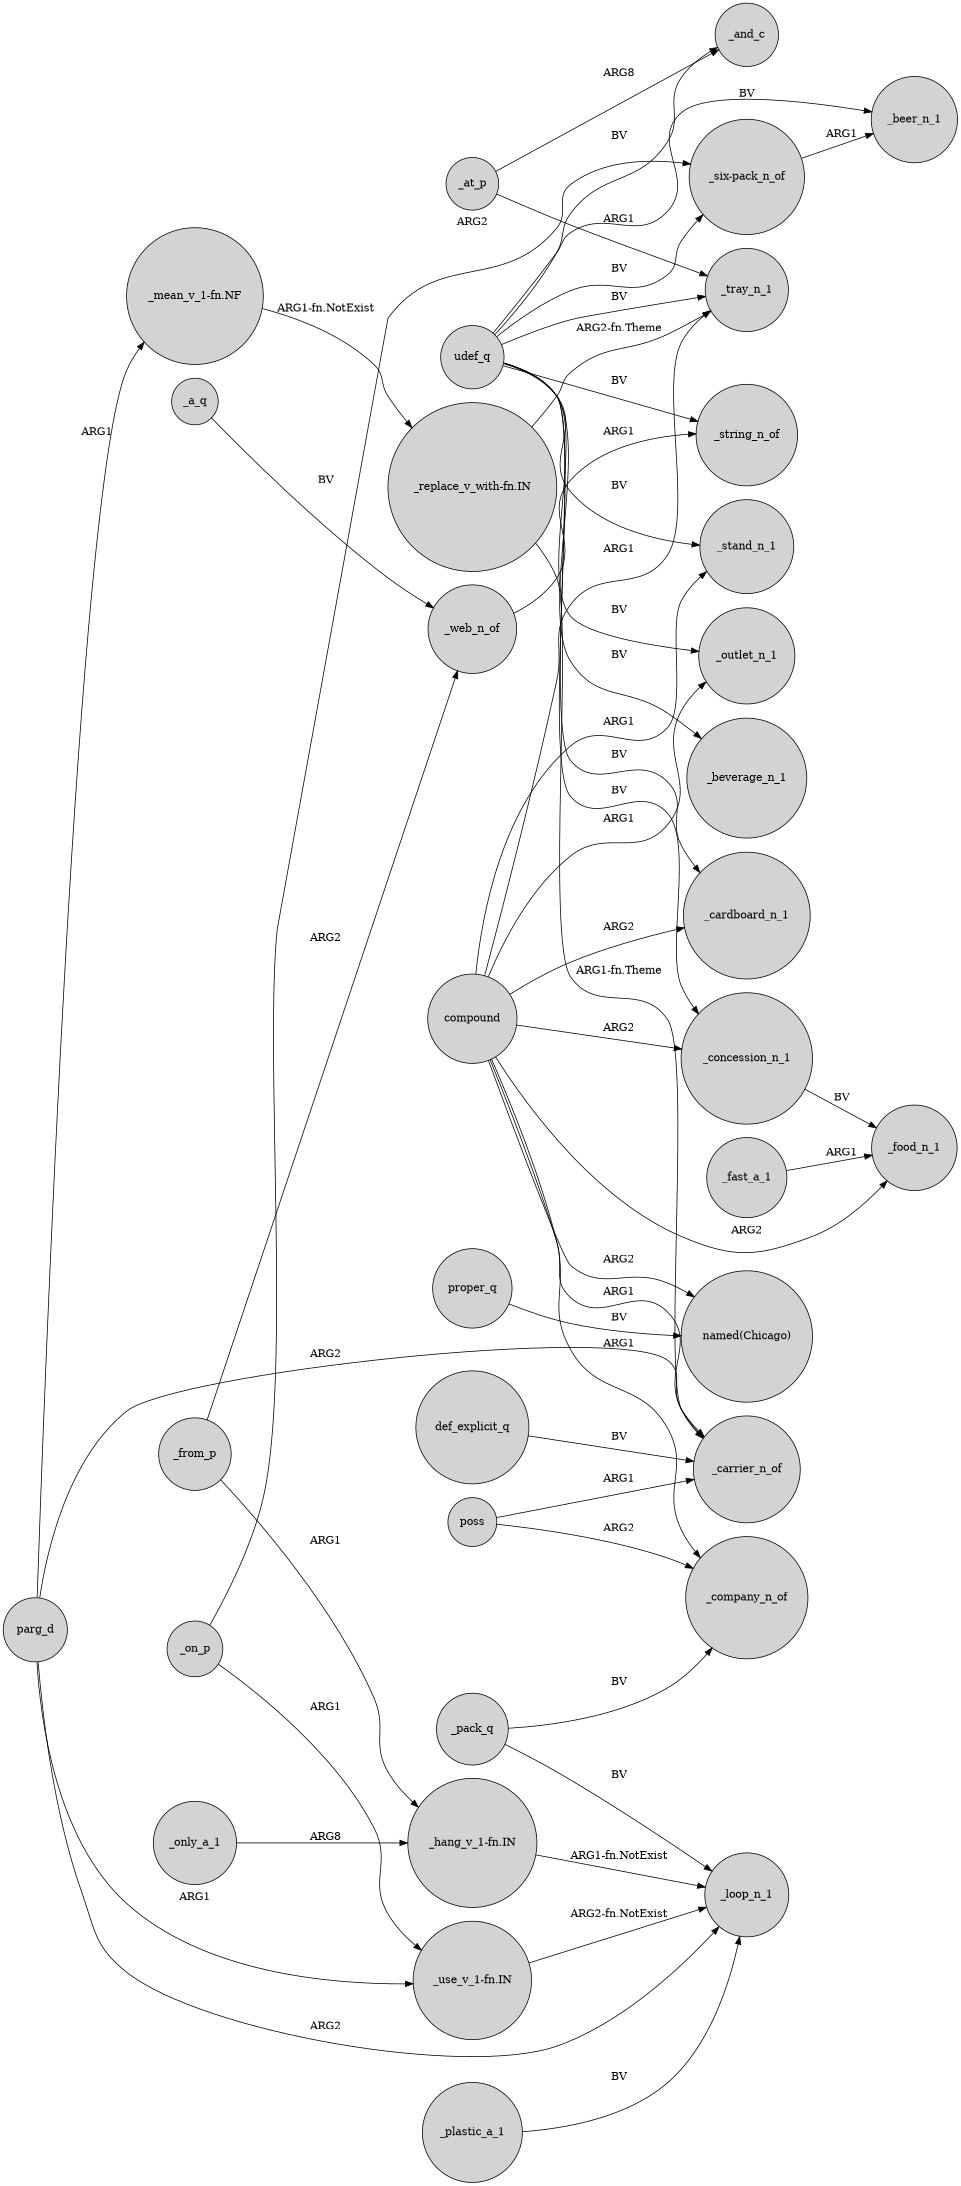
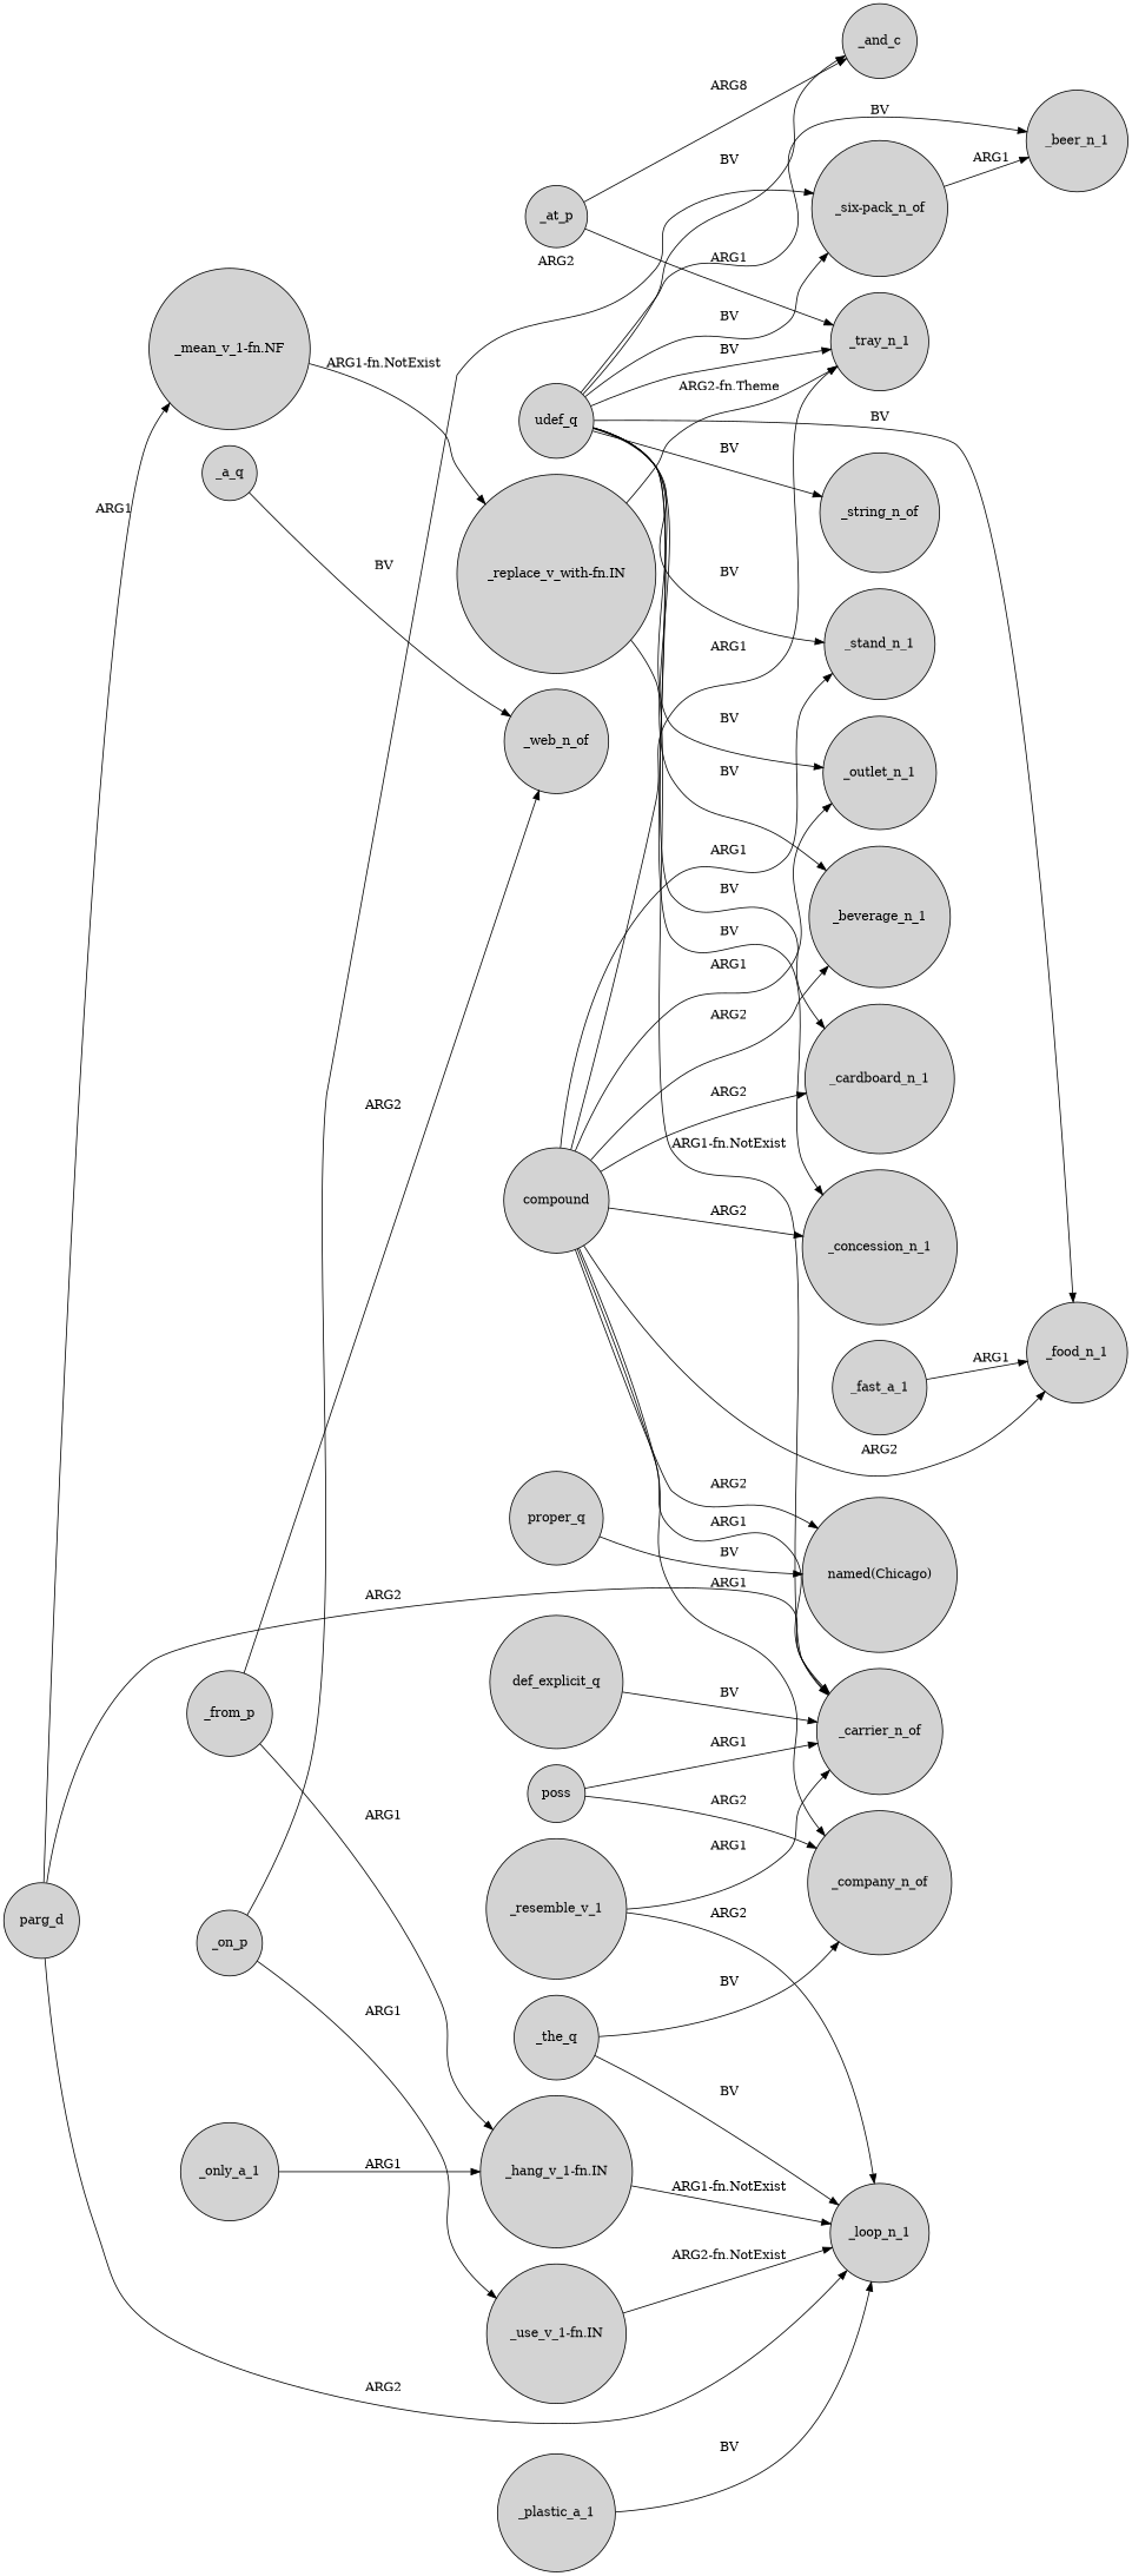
  digraph {
    rankdir=LR
    node [shape=circle style=filled]
    compound
    _food_n_1
    _stand_n_1
    _tray_n_1
    _carrier_n_of
    "named(Chicago)"
    _cardboard_n_1
    _company_n_of
    _beverage_n_1
    _concession_n_1
    _outlet_n_1
    _fast_a_1
    udef_q
    "_six-pack_n_of"
    _beer_n_1
    _string_n_of
    _and_c
    _from_p
    _web_n_of
    "_hang_v_1-fn.IN"
    _loop_n_1
    "_replace_v_with-fn.IN"
    poss
    _only_a_1
    def_explicit_q
+   _resemble_v_1
    _plastic_a_1
-   _the_q [label=_pack_q]
+   _the_q
    parg_d
    "_mean_v_1-fn.NF"
    "_use_v_1-fn.IN"
    _on_p
    _at_p
    _a_q
    proper_q
    compound -> _food_n_1 [label=ARG2]
    compound -> _stand_n_1 [label=ARG1]
    compound -> _tray_n_1 [label=ARG1]
    compound -> _carrier_n_of [label=ARG1]
    compound -> "named(Chicago)" [label=ARG2]
    compound -> _cardboard_n_1 [label=ARG2]
    compound -> _company_n_of [label=ARG1]
+   compound -> _beverage_n_1 [label=ARG2]
    compound -> _concession_n_1 [label=ARG2]
    compound -> _outlet_n_1 [label=ARG1]
    _fast_a_1 -> _food_n_1 [label=ARG1]
-   _concession_n_1 -> _food_n_1 [label=BV]
+   udef_q -> _food_n_1 [label=BV]
    udef_q -> _stand_n_1 [label=BV]
    udef_q -> _tray_n_1 [label=BV]
    udef_q -> _cardboard_n_1 [label=BV]
    udef_q -> _beverage_n_1 [label=BV]
    udef_q -> _concession_n_1 [label=BV]
    udef_q -> _outlet_n_1 [label=BV]
    udef_q -> "_six-pack_n_of" [label=BV]
    udef_q -> _beer_n_1 [label=BV]
    udef_q -> _string_n_of [label=BV]
    udef_q -> _and_c [label=BV]
    "_six-pack_n_of" -> _beer_n_1 [label=ARG1]
    _from_p -> _web_n_of [label=ARG2]
    _from_p -> "_hang_v_1-fn.IN" [label=ARG1]
-   _web_n_of -> _string_n_of [label=ARG1]
    "_hang_v_1-fn.IN" -> _loop_n_1 [label="ARG1-fn.NotExist"]
    "_replace_v_with-fn.IN" -> _tray_n_1 [label="ARG2-fn.Theme"]
-   "_replace_v_with-fn.IN" -> _carrier_n_of [label="ARG1-fn.Theme"]
+   "_replace_v_with-fn.IN" -> _carrier_n_of [label="ARG1-fn.NotExist"]
    poss -> _carrier_n_of [label=ARG1]
    poss -> _company_n_of [label=ARG2]
-   _only_a_1 -> "_hang_v_1-fn.IN" [label=ARG8]
+   _only_a_1 -> "_hang_v_1-fn.IN" [label=ARG1]
    def_explicit_q -> _carrier_n_of [label=BV]
+   _resemble_v_1 -> _carrier_n_of [label=ARG1]
+   _resemble_v_1 -> _loop_n_1 [label=ARG2]
    _plastic_a_1 -> _loop_n_1 [label=BV]
    _the_q -> _company_n_of [label=BV]
    _the_q -> _loop_n_1 [label=BV]
    parg_d -> _carrier_n_of [label=ARG2]
    parg_d -> _loop_n_1 [label=ARG2]
    parg_d -> "_mean_v_1-fn.NF" [label=ARG1]
-   parg_d -> "_use_v_1-fn.IN" [label=ARG1]
    "_mean_v_1-fn.NF" -> "_replace_v_with-fn.IN" [label="ARG1-fn.NotExist"]
    "_use_v_1-fn.IN" -> _loop_n_1 [label="ARG2-fn.NotExist"]
    _on_p -> "_six-pack_n_of" [label=ARG2]
    _on_p -> "_use_v_1-fn.IN" [label=ARG1]
    _at_p -> _tray_n_1 [label=ARG1]
    _at_p -> _and_c [label=ARG8]
    _a_q -> _web_n_of [label=BV]
    proper_q -> "named(Chicago)" [label=BV]
  }
